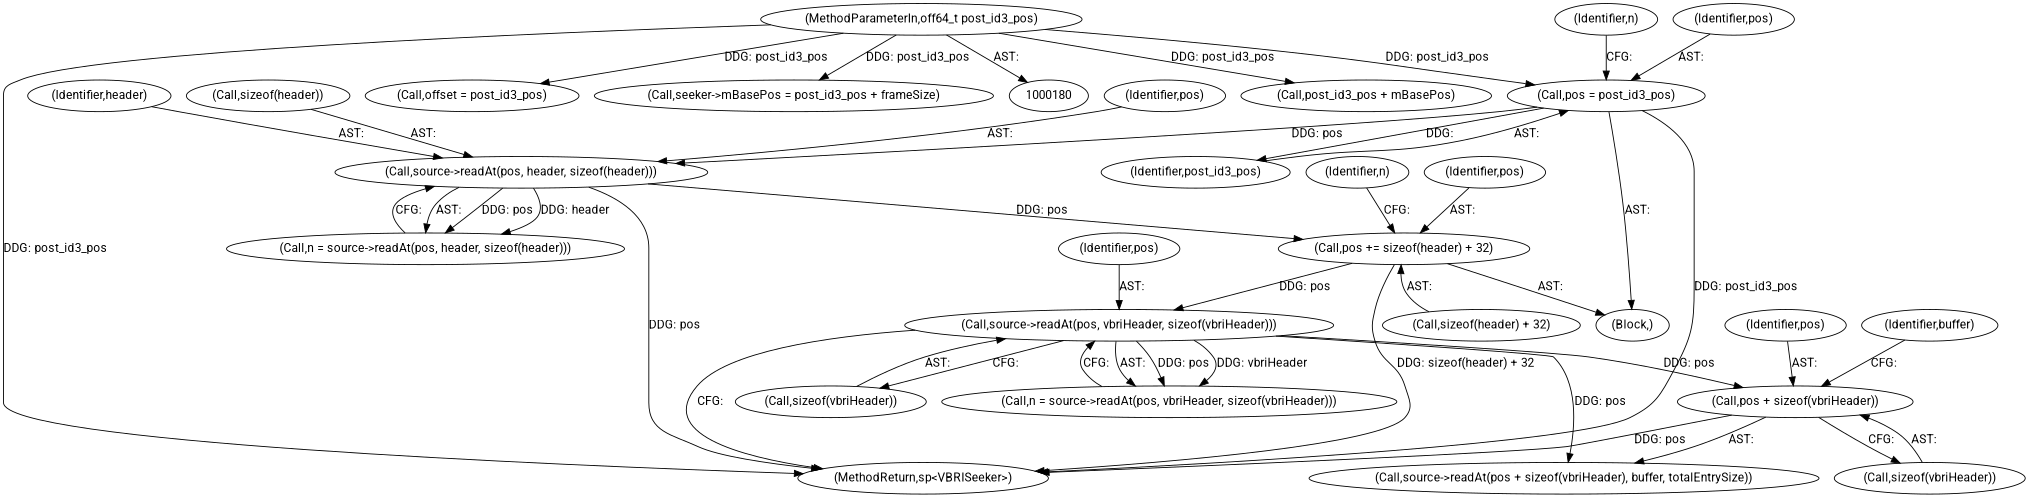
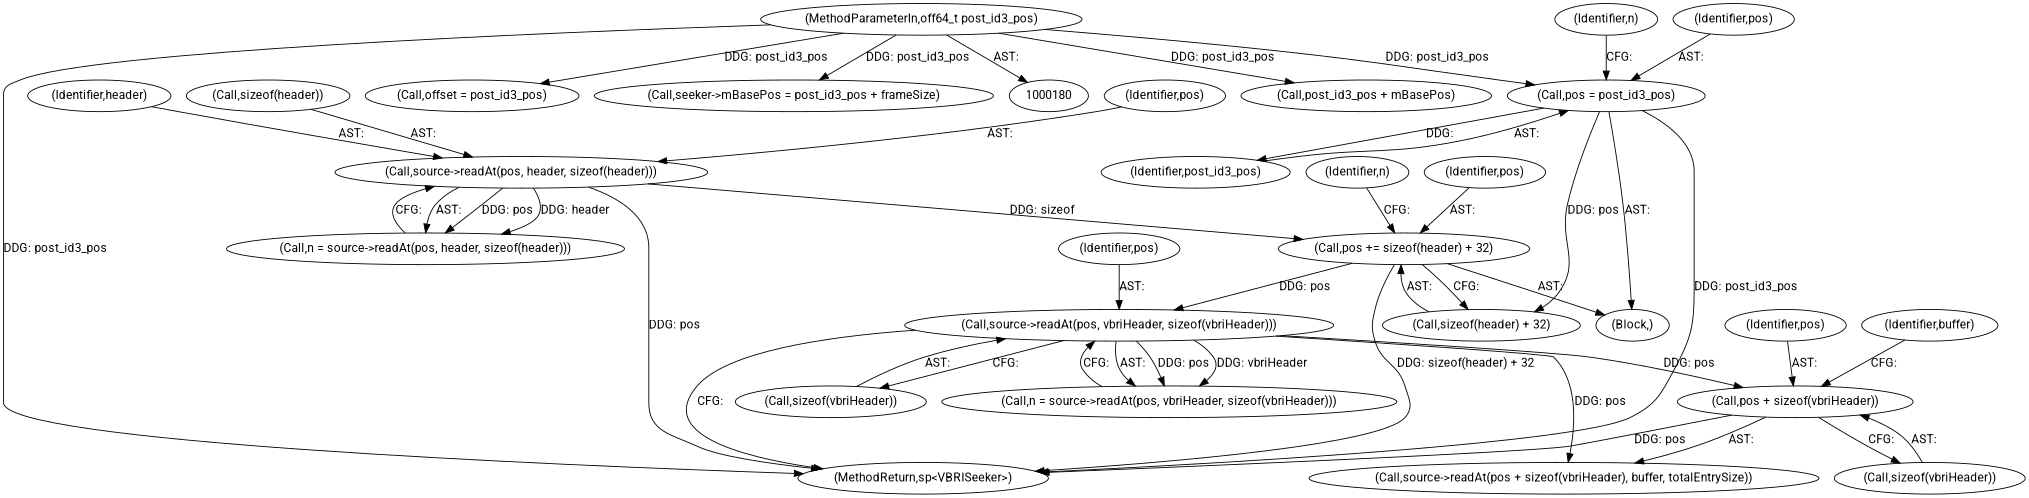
  digraph {
    fontname=Roboto
    node [fontname=Roboto]
    edge [fontname=Roboto]
    n1 [label="(Call,pos + sizeof(vbriHeader))"]
    n2 [label="(Call,source->readAt(pos + sizeof(vbriHeader), buffer, totalEntrySize))"]
    n3 [label="(MethodReturn,sp<VBRISeeker>)"]
    n4 [label="(Call,sizeof(vbriHeader))"]
    n5 [label="(Call,source->readAt(pos, vbriHeader, sizeof(vbriHeader)))"]
    n6 [label="(Call,n = source->readAt(pos, vbriHeader, sizeof(vbriHeader)))"]
    n7 [label="(Call,sizeof(vbriHeader))"]
    n8 [label="(Call,pos += sizeof(header) + 32)"]
    n9 [label="(Call,sizeof(header) + 32)"]
    n10 [label="(Block,)"]
    n11 [label="(Call,source->readAt(pos, header, sizeof(header)))"]
    n12 [label="(Call,n = source->readAt(pos, header, sizeof(header)))"]
    n13 [label="(Call,sizeof(header))"]
    n14 [label="(Call,pos = post_id3_pos)"]
    n15 [label="(Identifier,post_id3_pos)"]
    n16 [label="(MethodParameterIn,off64_t post_id3_pos)"]
    n17 [label="(Call,post_id3_pos + mBasePos)"]
    n18 [label="(Call,offset = post_id3_pos)"]
    n19 [label="(Call,seeker->mBasePos = post_id3_pos + frameSize)"]
    n20 [label=1000180]
    n21 [label="(Identifier,pos)"]
    n22 [label="(Identifier,pos)"]
    n23 [label="(Identifier,pos)"]
    n24 [label="(Identifier,buffer)"]
    n25 [label="(Identifier,n)"]
    n26 [label="(Identifier,header)"]
    n27 [label="(Identifier,pos)"]
    n28 [label="(Identifier,pos)"]
    n29 [label="(Identifier,n)"]
    n1 -> n2 [label="AST: "]
    n1 -> n3 [label="DDG: pos"]
    n1 -> n4 [label="CFG: "]
    n4 -> n1 [label="AST: "]
    n5 -> n1 [label="DDG: pos"]
    n5 -> n2 [label="DDG: pos"]
    n5 -> n3 [label="CFG: "]
    n5 -> n6 [label="AST: "]
    n5 -> n6 [label="DDG: pos"]
    n5 -> n6 [label="DDG: vbriHeader"]
    n5 -> n7 [label="CFG: "]
    n6 -> n5 [label="CFG: "]
    n7 -> n5 [label="AST: "]
    n8 -> n3 [label="DDG: sizeof(header) + 32"]
    n8 -> n5 [label="DDG: pos"]
+   n8 -> n9 [label="CFG: "]
    n8 -> n10 [label="AST: "]
    n9 -> n8 [label="AST: "]
    n11 -> n3 [label="DDG: pos"]
-   n11 -> n8 [label="DDG: pos"]
+   n11 -> n8 [label="DDG: sizeof"]
    n11 -> n12 [label="AST: "]
    n11 -> n12 [label="DDG: pos"]
    n11 -> n12 [label="DDG: header"]
    n12 -> n11 [label="CFG: "]
    n13 -> n11 [label="AST: "]
    n14 -> n3 [label="DDG: post_id3_pos"]
    n14 -> n10 [label="AST: "]
-   n14 -> n11 [label="DDG: pos"]
+   n14 -> n9 [label="DDG: pos"]
    n14 -> n15 [label="DDG: "]
    n15 -> n14 [label="AST: "]
    n16 -> n3 [label="DDG: post_id3_pos"]
    n16 -> n14 [label="DDG: post_id3_pos"]
    n16 -> n17 [label="DDG: post_id3_pos"]
    n16 -> n18 [label="DDG: post_id3_pos"]
    n16 -> n19 [label="DDG: post_id3_pos"]
    n16 -> n20 [label="AST: "]
    n21 -> n8 [label="AST: "]
    n22 -> n1 [label="AST: "]
    n23 -> n11 [label="AST: "]
    n24 -> n1 [label="CFG: "]
    n25 -> n8 [label="CFG: "]
    n26 -> n11 [label="AST: "]
    n27 -> n14 [label="AST: "]
    n28 -> n5 [label="AST: "]
    n29 -> n14 [label="CFG: "]
  }
